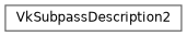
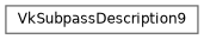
  digraph {
    rankdir=TB
-   n1 [color=grey40 fillcolor=white fontname=Helvetica fontsize=10 height=0.2 label=VkSubpassDescription2 shape=box style=filled width=0.4]
+   n1 [color=grey40 fillcolor=white fontname=Helvetica fontsize=10 height=0.2 label=VkSubpassDescription9 shape=box style=filled width=0.4]
  }
